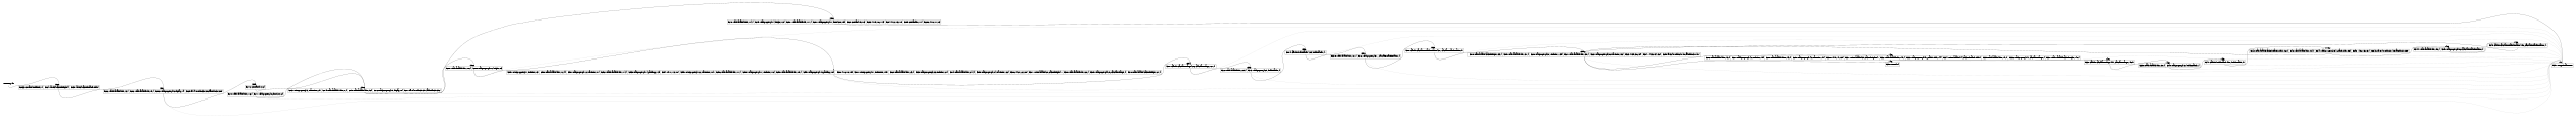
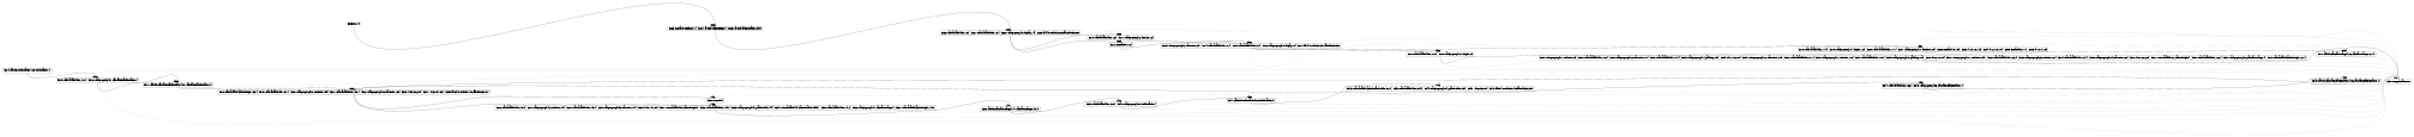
  digraph {
    fontname="DejaVu Serif"
    rankdir=LR
    node [fontname="DejaVu Serif" shape=record]
    edge [fontname="DejaVu Serif" headport=n tailport=s]
    BB_entry140 [shape=none]
    n2 [label="{5263: constant[undefined,v1]|5264: vardecl['cachedHeight']|5265: vardecl['cachedYLabelWidth']}"]
    n3 [label="{5266: read-variable['this',v3,-]|5267: read-variable['this',v5,-]|5268: read-property[v5,'display',v4]|5269: if[v4](true-block:1388,false-block:1389)}"]
    n4 [label="{5270: read-variable['this',v6,-]|5271: read-property[v6,'fontSize',v2]}"]
    n5 [label="{5272: constant[0.0,v2]}"]
    n6 [label="{5351: exceptional-return}"]
    n7 [label="{5273: write-property[v3,'startPoint',v2]*|5274: read-variable['this',v7,-]|5275: read-variable['this',v9,-]|5276: read-property[v9,'display',v8]|5277: if[v8](true-block:1391,false-block:1392)}"]
    n8 [label="{5278: read-variable['this',v14,-]|5279: read-property[v14,'height',v12]|5280: read-variable['this',v17,-]|5281: read-property[v17,'fontSize',v15]|5282: constant[1.5,v16]|5283: *[v15,v16,v13]|5284: -[v12,v13,v10]|5285: constant[5.0,v11]|5286: -[v10,v11,v6]}"]
    n9 [label="{5287: read-variable['this',v10,-]|5288: read-property[v10,'height',v6]}"]
    n10 [label="{5289: write-property[v7,'endPoint',v6]*|5290: read-variable['this',v12,-]|5291: read-property[v12,'startPoint',v11]|5292: read-variable['this',v14,-]|5293: read-property[v14,'padding',v13]|5294: +[v11,v13,v10]|5295: write-property[v12,'startPoint',v10]*|5296: read-variable['this',v17,-]|5297: read-property[v17,'endPoint',v16]|5298: read-variable['this',v19,-]|5299: read-property[v19,'padding',v18]|5300: -[v16,v18,v15]|5301: write-property[v17,'endPoint',v15]*|5302: read-variable['this',v23,-]|5303: read-property[v23,'endPoint',v21]|5304: read-variable['this',v24,-]|5305: read-property[v24,'startPoint',v22]|5306: -[v21,v22,v20]|5307: write-variable[v20,'cachedHeight']*|5308: read-variable['this',v26,-]|5309: read-property[v26,'calculateYRange',-]|5310: read-variable['cachedHeight',v27,-]}"]
    n11 [label="{5311: call-this.calculateYRange [v26,'calculateYRange',v27,-]*}"]
-   n12 [label="{5312: read-variable['this',v29,-]|5313: read-property[v29,'buildYLabels',-]}"]
    n13 [label="{5314: call-this.buildYLabels [v29,'buildYLabels',-]*}"]
    n14 [label="{5315: read-variable['this',v31,-]|5316: read-property[v31,'calculateXLabelRotation',-]}"]
    n15 [label="{5317: call-this.calculateXLabelRotation [v31,'calculateXLabelRotation',-]*}"]
    n16 [label="{5318: read-variable['cachedHeight',v33,-]|5319: read-variable['this',v37,-]|5320: read-property[v37,'endPoint',v35]|5321: read-variable['this',v38,-]|5322: read-property[v38,'startPoint',v36]|5323: -[v35,v36,v34]|5324: \>[v33,v34,v32]|5325: if[v32](true-block:1400,false-block:1407)}"]
    n17 [label="{5326: read-variable['this',v42,-]|5327: read-property[v42,'endPoint',v40]|5328: read-variable['this',v43,-]|5329: read-property[v43,'startPoint',v41]|5330: -[v40,v41,v39]|5331: write-variable[v39,'cachedHeight']*|5332: read-variable['this',v45,-]|5333: read-property[v45,'yLabelWidth',v44]|5334: write-variable[v44,'cachedYLabelWidth']*|5335: read-variable['this',v47,-]|5336: read-property[v47,'calculateYRange',-]|5337: read-variable['cachedHeight',v48,-]}"]
    n18 [label="{5350: return[v1]}"]
    n19 [label="{5338: call-this.calculateYRange [v47,'calculateYRange',v48,-]*}"]
    n20 [label="{5339: read-variable['this',v50,-]|5340: read-property[v50,'buildYLabels',-]}"]
    n21 [label="{5341: call-this.buildYLabels [v50,'buildYLabels',-]*}"]
    n22 [label="{5342: read-variable['cachedYLabelWidth',v52,-]|5343: read-variable['this',v54,-]|5344: read-property[v54,'yLabelWidth',v53]|5345: \<[v52,v53,v51]|5346: if[v51](true-block:1405,false-block:1399)}"]
    n23 [label="{5347: read-variable['this',v56,-]|5348: read-property[v56,'calculateXLabelRotation',-]}"]
    n24 [label="{5349: call-this.calculateXLabelRotation [v56,'calculateXLabelRotation',-]*}"]
    BB_entry140 -> n2 [headlabel="    1386"]
    n2 -> n3 [headlabel="      1387"]
+   n3 -> n4 [headlabel="      1388"]
    n3 -> n5 [headlabel="      1389"]
    n3 -> n6 [color=gray headlabel="      1408"]
    n4 -> n6 [color=gray]
    n4 -> n7 [headlabel="      1390"]
    n5 -> n7
    n7 -> n6 [color=gray]
    n7 -> n8 [headlabel="      1391"]
    n7 -> n9 [headlabel="      1392"]
    n8 -> n6 [color=black]
    n9 -> n6 [color=gray]
    n9 -> n10
    n10 -> n6 [color=gray]
    n10 -> n11 [headlabel="      1394"]
    n11 -> n6 [color=gray]
-   n11 -> n12 [headlabel="      1395"]
-   n12 -> n6 [color=gray]
-   n12 -> n13 [headlabel="      1396"]
    n13 -> n6 [color=gray]
    n13 -> n14 [headlabel="      1397"]
    n14 -> n6 [color=gray]
    n14 -> n15 [headlabel="      1398"]
    n15 -> n6 [color=gray]
    n15 -> n16 [headlabel="      1399"]
    n16 -> n6 [color=gray]
    n16 -> n17 [headlabel="      1400"]
    n16 -> n18 [headlabel="      1407"]
    n17 -> n6 [color=gray]
    n17 -> n19 [headlabel="      1401"]
    n19 -> n6 [color=gray]
    n19 -> n20 [headlabel="      1402"]
    n20 -> n6 [color=gray]
    n20 -> n21 [headlabel="      1403"]
    n21 -> n6 [color=gray]
    n21 -> n22 [headlabel="      1404"]
    n22 -> n6 [color=gray]
    n22 -> n16
    n22 -> n23 [headlabel="      1405"]
    n23 -> n6 [color=gray]
    n23 -> n24 [headlabel="      1406"]
    n24 -> n6 [color=gray]
    n24 -> n16
  }
